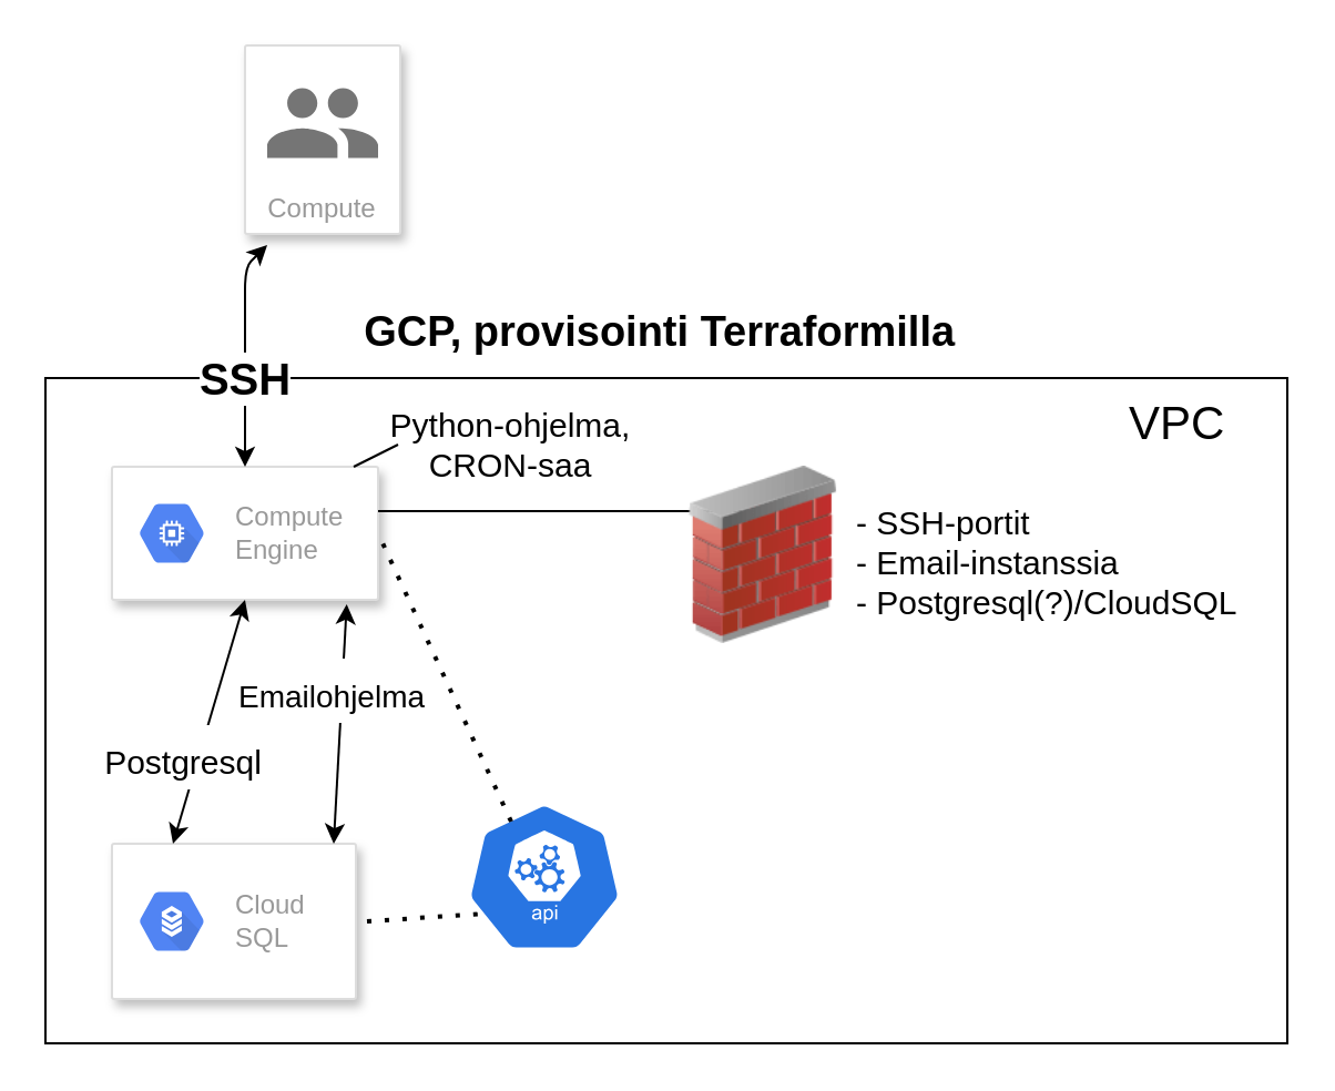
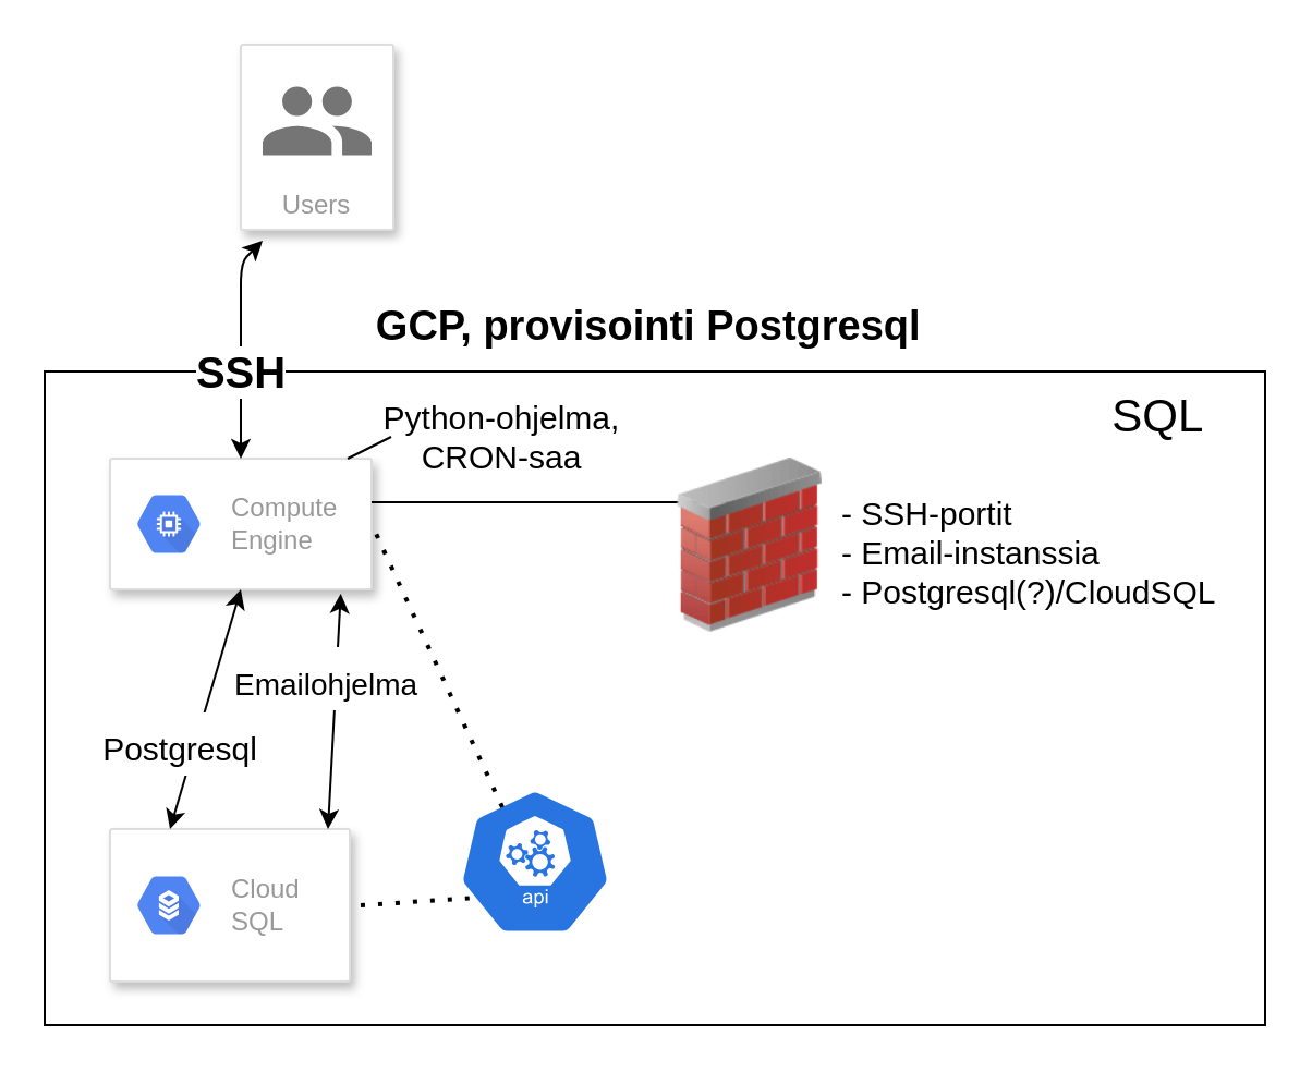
  <mxCell id="0" />
  <mxCell id="1" parent="0" />
  <mxCell id="2" value="" style="rounded=0;whiteSpace=wrap;html=1;fontSize=24;align=right;" vertex="1" parent="1"><mxGeometry x="20" y="170" width="560" height="300" as="geometry" /></mxCell>
- <mxCell id="3" value="GCP, provisointi Terraformilla&amp;nbsp;" style="text;html=1;strokeColor=none;fillColor=none;align=center;verticalAlign=middle;whiteSpace=wrap;rounded=0;fontStyle=1;fontSize=19;" vertex="1" parent="1"><mxGeometry x="20" y="140" width="560" height="20" as="geometry" /></mxCell>
+ <mxCell id="3" value="GCP, provisointi Postgresql&amp;nbsp;" style="text;html=1;strokeColor=none;fillColor=none;align=center;verticalAlign=middle;whiteSpace=wrap;rounded=0;fontStyle=1;fontSize=19;" vertex="1" parent="1"><mxGeometry x="20" y="140" width="560" height="20" as="geometry" /></mxCell>
  <mxCell id="4" value="" style="strokeColor=#dddddd;shadow=1;strokeWidth=1;rounded=1;absoluteArcSize=1;arcSize=2;align=left;" vertex="1" parent="1"><mxGeometry x="50" y="210" width="120" height="60" as="geometry" /></mxCell>
  <mxCell id="5" value="Compute&#10;Engine" style="dashed=0;connectable=0;html=1;fillColor=#5184F3;strokeColor=none;shape=mxgraph.gcp2.hexIcon;prIcon=compute_engine;part=1;labelPosition=right;verticalLabelPosition=middle;align=left;verticalAlign=middle;spacingLeft=5;fontColor=#999999;fontSize=12;" vertex="1" parent="4"><mxGeometry y="0.5" width="44" height="39" relative="1" as="geometry"><mxPoint x="5" y="-19.5" as="offset" /></mxGeometry></mxCell>
  <mxCell id="6" value="SSH" style="endArrow=classic;startArrow=classic;html=1;fontSize=20;fontStyle=1;exitX=0.5;exitY=0;exitDx=0;exitDy=0;" edge="1" parent="1" source="4"><mxGeometry x="-0.232" width="50" height="50" relative="1" as="geometry"><mxPoint x="151.695" y="180" as="sourcePoint" /><mxPoint x="120" y="110" as="targetPoint" /><Array as="points"><mxPoint x="110" y="170" /><mxPoint x="110" y="120" /></Array><mxPoint as="offset" /></mxGeometry></mxCell>
- <mxCell id="7" value="Compute" style="strokeColor=#dddddd;shadow=1;strokeWidth=1;rounded=1;absoluteArcSize=1;arcSize=2;labelPosition=center;verticalLabelPosition=middle;align=center;verticalAlign=bottom;spacingLeft=0;fontColor=#999999;fontSize=12;whiteSpace=wrap;spacingBottom=2;fontStyle=0" vertex="1" parent="1"><mxGeometry x="110" y="20" width="70" height="85" as="geometry" /></mxCell>
+ <mxCell id="7" value="Users" style="strokeColor=#dddddd;shadow=1;strokeWidth=1;rounded=1;absoluteArcSize=1;arcSize=2;labelPosition=center;verticalLabelPosition=middle;align=center;verticalAlign=bottom;spacingLeft=0;fontColor=#999999;fontSize=12;whiteSpace=wrap;spacingBottom=2;fontStyle=0" vertex="1" parent="1"><mxGeometry x="110" y="20" width="70" height="85" as="geometry" /></mxCell>
  <mxCell id="8" value="" style="dashed=0;connectable=0;html=1;fillColor=#757575;strokeColor=none;shape=mxgraph.gcp2.users;part=1;" vertex="1" parent="7"><mxGeometry x="0.5" width="50" height="31.5" relative="1" as="geometry"><mxPoint x="-25" y="19.25" as="offset" /></mxGeometry></mxCell>
- <mxCell id="9" value="VPC&amp;nbsp;" style="text;html=1;strokeColor=none;fillColor=none;align=right;verticalAlign=middle;whiteSpace=wrap;rounded=0;fontSize=21;" vertex="1" parent="1"><mxGeometry x="30" y="180" width="530" height="20" as="geometry" /></mxCell>
+ <mxCell id="9" value="SQL&amp;nbsp;" style="text;html=1;strokeColor=none;fillColor=none;align=right;verticalAlign=middle;whiteSpace=wrap;rounded=0;fontSize=21;" vertex="1" parent="1"><mxGeometry x="30" y="180" width="530" height="20" as="geometry" /></mxCell>
  <mxCell id="10" value="" style="strokeColor=#dddddd;shadow=1;strokeWidth=1;rounded=1;absoluteArcSize=1;arcSize=2;fontSize=24;align=right;" vertex="1" parent="1"><mxGeometry x="50" y="380" width="110" height="70" as="geometry" /></mxCell>
  <mxCell id="11" value="Cloud&#10;SQL" style="dashed=0;connectable=0;html=1;fillColor=#5184F3;strokeColor=none;shape=mxgraph.gcp2.hexIcon;prIcon=cloud_sql;part=1;labelPosition=right;verticalLabelPosition=middle;align=left;verticalAlign=middle;spacingLeft=5;fontColor=#999999;fontSize=12;" vertex="1" parent="10"><mxGeometry y="0.5" width="44" height="39" relative="1" as="geometry"><mxPoint x="5" y="-19.5" as="offset" /></mxGeometry></mxCell>
  <mxCell id="12" value="&lt;font style=&quot;font-size: 15px&quot;&gt;Postgresql&lt;/font&gt;" style="endArrow=classic;startArrow=classic;html=1;fontSize=24;exitX=0.25;exitY=0;exitDx=0;exitDy=0;" edge="1" parent="1" source="10"><mxGeometry x="-0.313" y="7" width="50" height="50" relative="1" as="geometry"><mxPoint x="60" y="320" as="sourcePoint" /><mxPoint x="110" y="270" as="targetPoint" /><mxPoint as="offset" /></mxGeometry></mxCell>
  <mxCell id="13" value="" style="endArrow=classic;startArrow=classic;html=1;fontSize=24;entryX=0.882;entryY=1.033;entryDx=0;entryDy=0;entryPerimeter=0;" edge="1" parent="1" target="4"><mxGeometry width="50" height="50" relative="1" as="geometry"><mxPoint x="150" y="380" as="sourcePoint" /><mxPoint x="200" y="330" as="targetPoint" /></mxGeometry></mxCell>
  <mxCell id="14" value="&lt;font style=&quot;font-size: 14px&quot;&gt;Emailohjelma&lt;br&gt;&lt;/font&gt;" style="edgeLabel;html=1;align=center;verticalAlign=middle;resizable=0;points=[];fontSize=24;" vertex="1" connectable="0" parent="13"><mxGeometry x="0.454" relative="1" as="geometry"><mxPoint x="-6.24" y="9.67" as="offset" /></mxGeometry></mxCell>
  <mxCell id="15" value="" style="endArrow=none;dashed=1;html=1;dashPattern=1 3;strokeWidth=2;fontSize=24;exitX=1;exitY=0.5;exitDx=0;exitDy=0;" edge="1" parent="1"><mxGeometry width="50" height="50" relative="1" as="geometry"><mxPoint x="165" y="415" as="sourcePoint" /><mxPoint x="218" y="411.529" as="targetPoint" /></mxGeometry></mxCell>
  <mxCell id="16" value="" style="html=1;dashed=0;whitespace=wrap;fillColor=#2875E2;strokeColor=#ffffff;points=[[0.005,0.63,0],[0.1,0.2,0],[0.9,0.2,0],[0.5,0,0],[0.995,0.63,0],[0.72,0.99,0],[0.5,1,0],[0.28,0.99,0]];shape=mxgraph.kubernetes.icon;prIcon=api;fontSize=24;align=center;" vertex="1" parent="1"><mxGeometry x="210" y="360" width="70" height="70" as="geometry" /></mxCell>
  <mxCell id="17" value="" style="endArrow=none;dashed=1;html=1;dashPattern=1 3;strokeWidth=2;fontSize=15;entryX=1;entryY=0.5;entryDx=0;entryDy=0;" edge="1" parent="1" target="4"><mxGeometry width="50" height="50" relative="1" as="geometry"><mxPoint x="230" y="370" as="sourcePoint" /><mxPoint x="280" y="320" as="targetPoint" /></mxGeometry></mxCell>
  <mxCell id="18" value="" style="endArrow=none;html=1;fontSize=15;endSize=8;" edge="1" parent="1"><mxGeometry width="50" height="50" relative="1" as="geometry"><mxPoint x="170" y="230" as="sourcePoint" /><mxPoint x="350" y="230" as="targetPoint" /></mxGeometry></mxCell>
  <mxCell id="19" value="" style="image;html=1;image=img/lib/clip_art/networking/Firewall_02_128x128.png;fontSize=15;align=center;" vertex="1" parent="1"><mxGeometry x="304" y="210" width="80" height="80" as="geometry" /></mxCell>
  <mxCell id="20" value="- SSH-portit&lt;br&gt;- Email-instanssia&lt;br&gt;- Postgresql(?)/CloudSQL" style="text;html=1;strokeColor=none;fillColor=none;align=left;verticalAlign=top;whiteSpace=wrap;rounded=0;fontSize=15;" vertex="1" parent="1"><mxGeometry x="384" y="220" width="176" height="180" as="geometry" /></mxCell>
  <mxCell id="21" value="Python-ohjelma,&lt;br&gt;CRON-saa" style="text;html=1;strokeColor=none;fillColor=none;align=center;verticalAlign=middle;whiteSpace=wrap;rounded=0;fontSize=15;" vertex="1" parent="1"><mxGeometry x="170" y="190" width="120" height="20" as="geometry" /></mxCell>
  <mxCell id="22" value="" style="endArrow=none;html=1;fontSize=15;" edge="1" parent="1"><mxGeometry width="50" height="50" relative="1" as="geometry"><mxPoint x="159" y="210" as="sourcePoint" /><mxPoint x="179" y="200" as="targetPoint" /></mxGeometry></mxCell>
